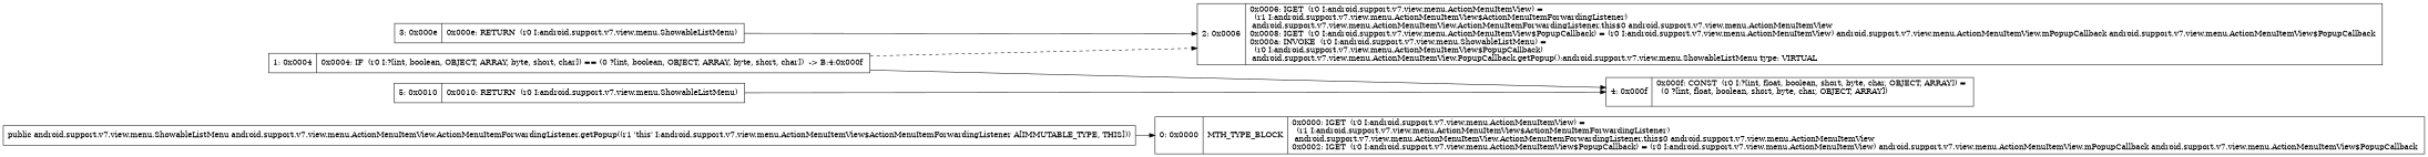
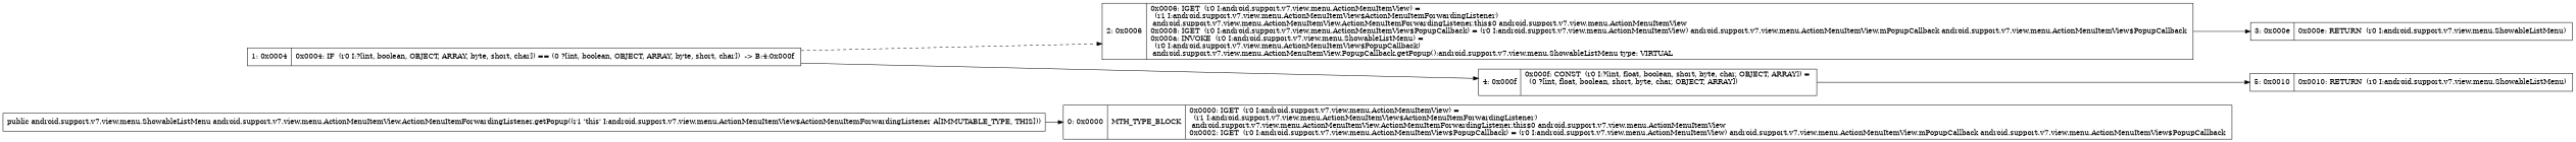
  digraph {
    rankdir=LR
    node [shape=record]
    n1 [label="{0\:\ 0x0000|MTH_TYPE_BLOCK\l|0x0000: IGET  (r0 I:android.support.v7.view.menu.ActionMenuItemView) = \l  (r1 I:android.support.v7.view.menu.ActionMenuItemView$ActionMenuItemForwardingListener)\l android.support.v7.view.menu.ActionMenuItemView.ActionMenuItemForwardingListener.this$0 android.support.v7.view.menu.ActionMenuItemView \l0x0002: IGET  (r0 I:android.support.v7.view.menu.ActionMenuItemView$PopupCallback) = (r0 I:android.support.v7.view.menu.ActionMenuItemView) android.support.v7.view.menu.ActionMenuItemView.mPopupCallback android.support.v7.view.menu.ActionMenuItemView$PopupCallback \l}"]
    n2 [label="{1\:\ 0x0004|0x0004: IF  (r0 I:?[int, boolean, OBJECT, ARRAY, byte, short, char]) == (0 ?[int, boolean, OBJECT, ARRAY, byte, short, char])  \-\> B:4:0x000f \l}"]
    n3 [label="{2\:\ 0x0006|0x0006: IGET  (r0 I:android.support.v7.view.menu.ActionMenuItemView) = \l  (r1 I:android.support.v7.view.menu.ActionMenuItemView$ActionMenuItemForwardingListener)\l android.support.v7.view.menu.ActionMenuItemView.ActionMenuItemForwardingListener.this$0 android.support.v7.view.menu.ActionMenuItemView \l0x0008: IGET  (r0 I:android.support.v7.view.menu.ActionMenuItemView$PopupCallback) = (r0 I:android.support.v7.view.menu.ActionMenuItemView) android.support.v7.view.menu.ActionMenuItemView.mPopupCallback android.support.v7.view.menu.ActionMenuItemView$PopupCallback \l0x000a: INVOKE  (r0 I:android.support.v7.view.menu.ShowableListMenu) = \l  (r0 I:android.support.v7.view.menu.ActionMenuItemView$PopupCallback)\l android.support.v7.view.menu.ActionMenuItemView.PopupCallback.getPopup():android.support.v7.view.menu.ShowableListMenu type: VIRTUAL \l}"]
    n4 [label="{4\:\ 0x000f|0x000f: CONST  (r0 I:?[int, float, boolean, short, byte, char, OBJECT, ARRAY]) = \l  (0 ?[int, float, boolean, short, byte, char, OBJECT, ARRAY])\l \l}"]
    n5 [label="{3\:\ 0x000e|0x000e: RETURN  (r0 I:android.support.v7.view.menu.ShowableListMenu) \l}"]
    n6 [label="{5\:\ 0x0010|0x0010: RETURN  (r0 I:android.support.v7.view.menu.ShowableListMenu) \l}"]
    n7 [label="{public android.support.v7.view.menu.ShowableListMenu android.support.v7.view.menu.ActionMenuItemView.ActionMenuItemForwardingListener.getPopup((r1 'this' I:android.support.v7.view.menu.ActionMenuItemView$ActionMenuItemForwardingListener A[IMMUTABLE_TYPE, THIS])) }"]
    n2 -> n3 [style=dashed]
    n2 -> n4
-   n5 -> n3
-   n6 -> n4
+   n3 -> n5
+   n4 -> n6
    n7 -> n1
  }
